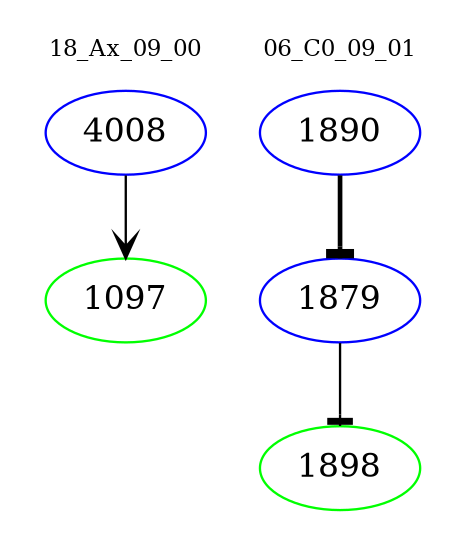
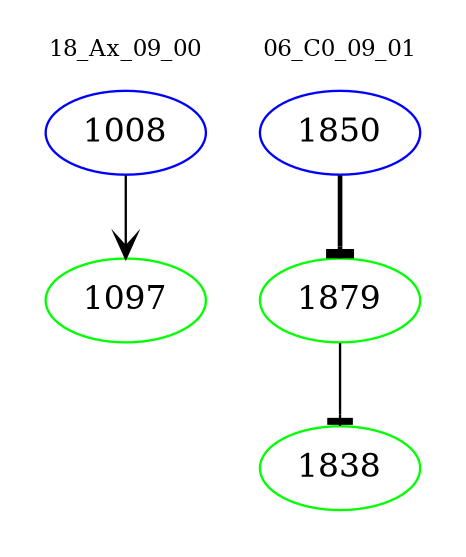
  digraph {
    node [color=blue]
    edge [arrowhead=tee color=black style=solid]
-   n1 [label=4008]
+   n1 [label=1008]
    n2 [color=green label=1097]
-   n3 [label=1890]
-   n4 [label=1879]
-   n5 [color=green label=1898]
+   n3 [label=1850]
+   n4 [color=green label=1879]
+   n5 [color=green label=1838]
    subgraph cluster_1 {
      color=white
      fontsize=10
      label="18_Ax_09_00"
      n1
      n2
    }
    subgraph cluster_2 {
      color=white
      fontsize=10
      label="06_C0_09_01"
      n3
      n4
      n5
    }
    n1 -> n2 [arrowhead=vee]
    n3 -> n4 [style=bold]
    n4 -> n5
  }
